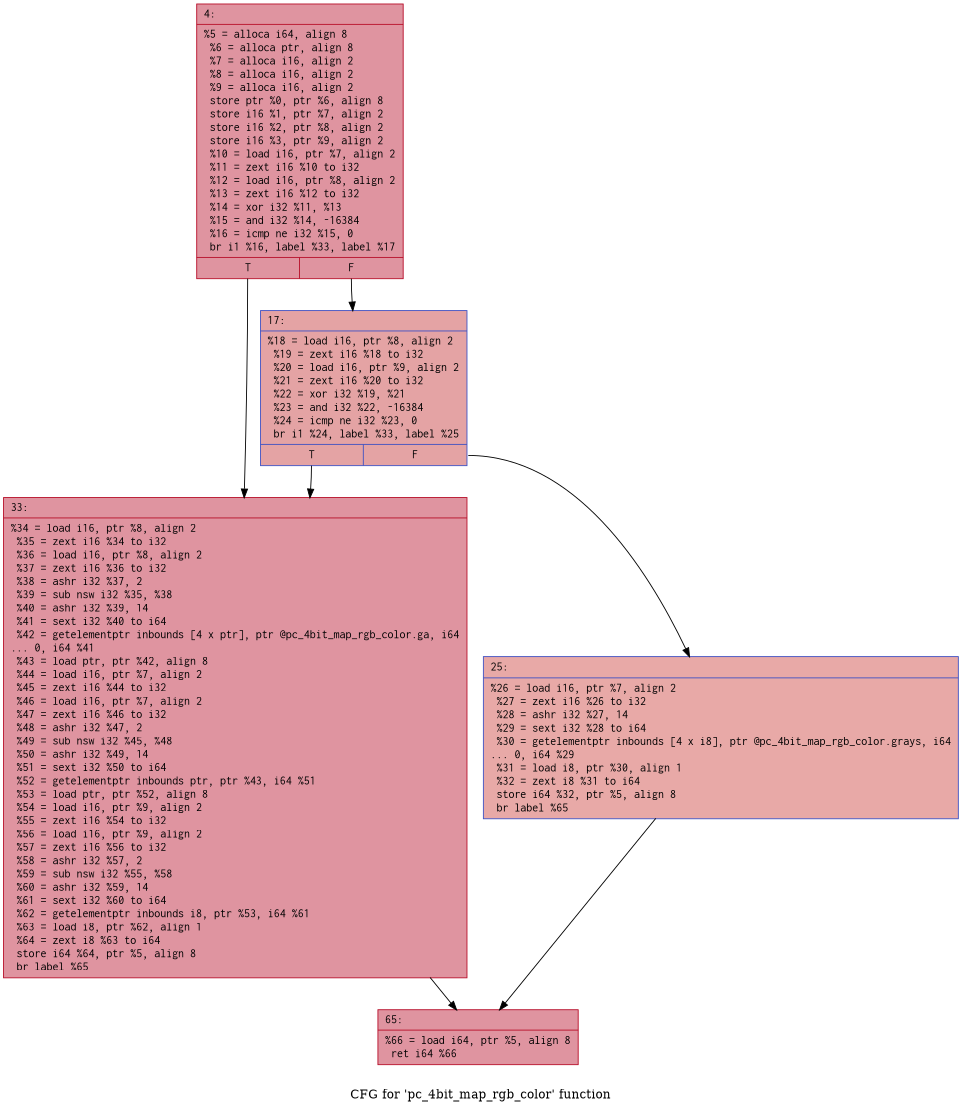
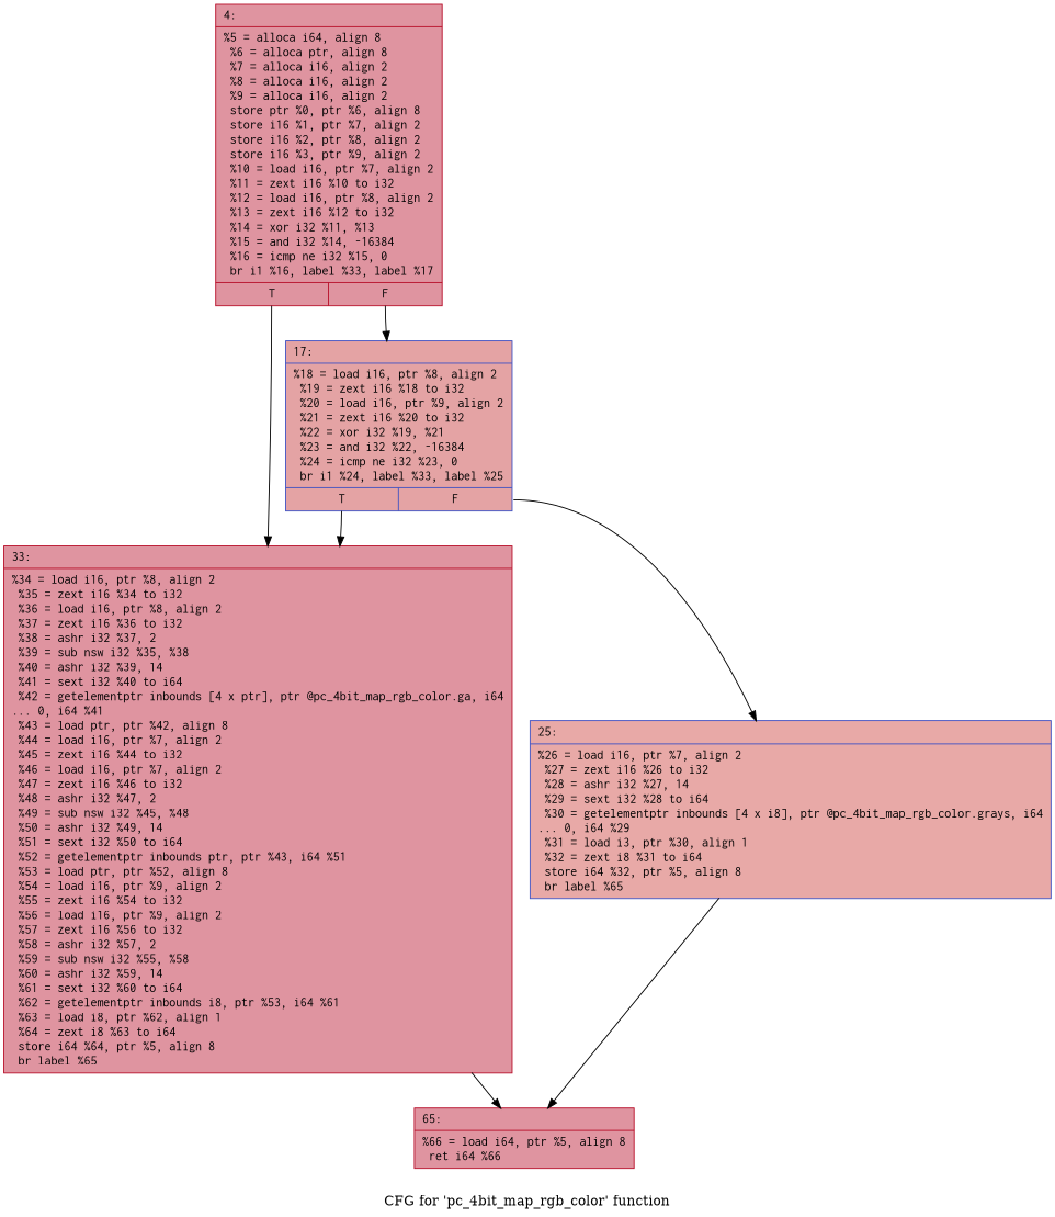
  digraph {
    label="CFG for 'pc_4bit_map_rgb_color' function"
    node [color="#b70d28ff" fillcolor="#b70d2870" fontname=Courier shape=record style=filled]
    n1 [label="{4:\l|  %5 = alloca i64, align 8\l  %6 = alloca ptr, align 8\l  %7 = alloca i16, align 2\l  %8 = alloca i16, align 2\l  %9 = alloca i16, align 2\l  store ptr %0, ptr %6, align 8\l  store i16 %1, ptr %7, align 2\l  store i16 %2, ptr %8, align 2\l  store i16 %3, ptr %9, align 2\l  %10 = load i16, ptr %7, align 2\l  %11 = zext i16 %10 to i32\l  %12 = load i16, ptr %8, align 2\l  %13 = zext i16 %12 to i32\l  %14 = xor i32 %11, %13\l  %15 = and i32 %14, -16384\l  %16 = icmp ne i32 %15, 0\l  br i1 %16, label %33, label %17\l|{<s0>T|<s1>F}}"]
    n2 [label="{33:\l|  %34 = load i16, ptr %8, align 2\l  %35 = zext i16 %34 to i32\l  %36 = load i16, ptr %8, align 2\l  %37 = zext i16 %36 to i32\l  %38 = ashr i32 %37, 2\l  %39 = sub nsw i32 %35, %38\l  %40 = ashr i32 %39, 14\l  %41 = sext i32 %40 to i64\l  %42 = getelementptr inbounds [4 x ptr], ptr @pc_4bit_map_rgb_color.ga, i64\l... 0, i64 %41\l  %43 = load ptr, ptr %42, align 8\l  %44 = load i16, ptr %7, align 2\l  %45 = zext i16 %44 to i32\l  %46 = load i16, ptr %7, align 2\l  %47 = zext i16 %46 to i32\l  %48 = ashr i32 %47, 2\l  %49 = sub nsw i32 %45, %48\l  %50 = ashr i32 %49, 14\l  %51 = sext i32 %50 to i64\l  %52 = getelementptr inbounds ptr, ptr %43, i64 %51\l  %53 = load ptr, ptr %52, align 8\l  %54 = load i16, ptr %9, align 2\l  %55 = zext i16 %54 to i32\l  %56 = load i16, ptr %9, align 2\l  %57 = zext i16 %56 to i32\l  %58 = ashr i32 %57, 2\l  %59 = sub nsw i32 %55, %58\l  %60 = ashr i32 %59, 14\l  %61 = sext i32 %60 to i64\l  %62 = getelementptr inbounds i8, ptr %53, i64 %61\l  %63 = load i8, ptr %62, align 1\l  %64 = zext i8 %63 to i64\l  store i64 %64, ptr %5, align 8\l  br label %65\l}"]
    n3 [color="#3d50c3ff" fillcolor="#c32e3170" label="{17:\l|  %18 = load i16, ptr %8, align 2\l  %19 = zext i16 %18 to i32\l  %20 = load i16, ptr %9, align 2\l  %21 = zext i16 %20 to i32\l  %22 = xor i32 %19, %21\l  %23 = and i32 %22, -16384\l  %24 = icmp ne i32 %23, 0\l  br i1 %24, label %33, label %25\l|{<s0>T|<s1>F}}"]
    n4 [label="{65:\l|  %66 = load i64, ptr %5, align 8\l  ret i64 %66\l}"]
-   n5 [color="#3d50c3ff" fillcolor="#ca3b3770" label="{25:\l|  %26 = load i16, ptr %7, align 2\l  %27 = zext i16 %26 to i32\l  %28 = ashr i32 %27, 14\l  %29 = sext i32 %28 to i64\l  %30 = getelementptr inbounds [4 x i8], ptr @pc_4bit_map_rgb_color.grays, i64\l... 0, i64 %29\l  %31 = load i8, ptr %30, align 1\l  %32 = zext i8 %31 to i64\l  store i64 %32, ptr %5, align 8\l  br label %65\l}"]
+   n5 [color="#3d50c3ff" fillcolor="#ca3b3770" label="{25:\l|  %26 = load i16, ptr %7, align 2\l  %27 = zext i16 %26 to i32\l  %28 = ashr i32 %27, 14\l  %29 = sext i32 %28 to i64\l  %30 = getelementptr inbounds [4 x i8], ptr @pc_4bit_map_rgb_color.grays, i64\l... 0, i64 %29\l  %31 = load i3, ptr %30, align 1\l  %32 = zext i8 %31 to i64\l  store i64 %32, ptr %5, align 8\l  br label %65\l}"]
    n1 -> n2 [tailport=s0]
    n1 -> n3 [tailport=s1]
    n2 -> n4
    n3 -> n2 [tailport=s0]
    n3 -> n5 [tailport=s1]
    n5 -> n4
  }
